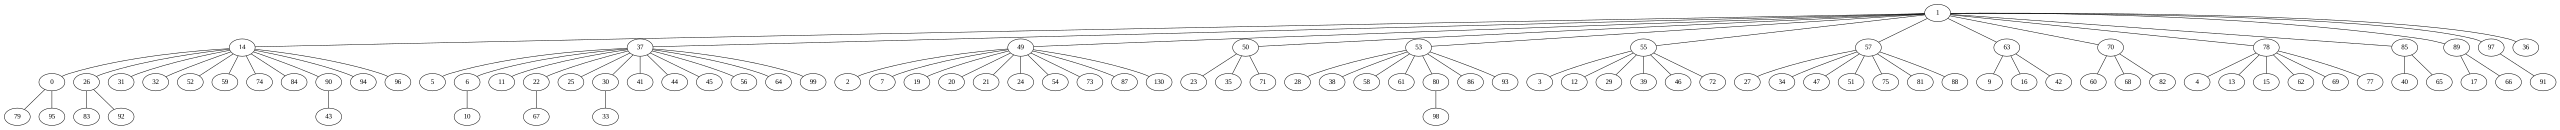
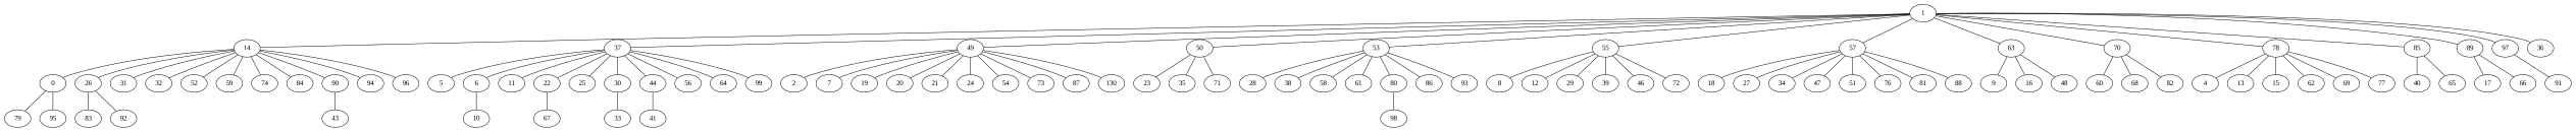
  graph {
    fontname="Liberation Serif"
    node [fontname="Liberation Serif"]
    edge [fontname="Liberation Serif"]
    1
    14
    37
    49
    50
    53
    55
    57
    63
    70
    78
    85
    89
    97
    36
    n16 [label=0]
    26
    31
    32
    52
    59
    74
    84
    90
    94
    96
    5
    6
    11
    22
    25
    30
    41
    44
-   45
    56
    64
    99
    2
    7
    19
    20
    21
    24
    54
    73
    87
    n48 [label=130]
    23
    35
    71
    28
    38
    58
    61
    80
    86
    93
-   8 [label=3]
+   8
    12
    29
    39
    46
    72
+   18
    27
    34
    47
    51
-   76 [label=75]
+   76
    81
    88
    9
    16
-   48 [label=42]
+   48
    60
    68
    82
    4
    13
    15
    62
    69
    77
    40
    65
    17
    66
    91
    79
    95
    83
    92
    43
    10
    67
    33
    98
    1 -- 14
    1 -- 37
    1 -- 49
    1 -- 50
    1 -- 53
    1 -- 55
    1 -- 57
    1 -- 63
    1 -- 70
    1 -- 78
    1 -- 85
    1 -- 89
    1 -- 97
    1 -- 36
    14 -- n16
    14 -- 26
    14 -- 31
    14 -- 32
    14 -- 52
    14 -- 59
    14 -- 74
    14 -- 84
    14 -- 90
    14 -- 94
    14 -- 96
    37 -- 5
    37 -- 6
    37 -- 11
    37 -- 22
    37 -- 25
    37 -- 30
-   37 -- 41
+   44 -- 41
    37 -- 44
-   37 -- 45
    37 -- 56
    37 -- 64
    37 -- 99
    49 -- 2
    49 -- 7
    49 -- 19
    49 -- 20
    49 -- 21
    49 -- 24
    49 -- 54
    49 -- 73
    49 -- 87
    49 -- n48
    50 -- 23
    50 -- 35
    50 -- 71
    53 -- 28
    53 -- 38
    53 -- 58
    53 -- 61
    53 -- 80
    53 -- 86
    53 -- 93
    55 -- 8
    55 -- 12
    55 -- 29
    55 -- 39
    55 -- 46
    55 -- 72
+   57 -- 18
    57 -- 27
    57 -- 34
    57 -- 47
    57 -- 51
    57 -- 76
    57 -- 81
    57 -- 88
    63 -- 9
    63 -- 16
    63 -- 48
    70 -- 60
    70 -- 68
    70 -- 82
    78 -- 4
    78 -- 13
    78 -- 15
    78 -- 62
    78 -- 69
    78 -- 77
    85 -- 40
    85 -- 65
    89 -- 17
    89 -- 66
    97 -- 91
    n16 -- 79
    n16 -- 95
    26 -- 83
    26 -- 92
    90 -- 43
    6 -- 10
    22 -- 67
    30 -- 33
    80 -- 98
  }
